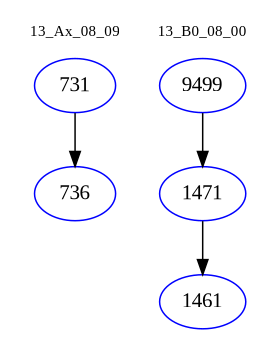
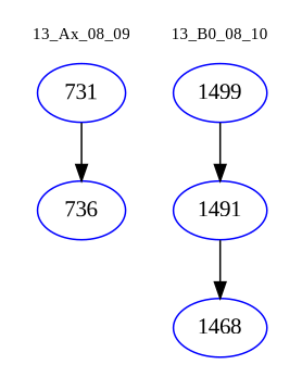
  digraph {
    fontname="Liberation Serif"
    node [color=blue fontname="Liberation Serif"]
    edge [color=black fontname="Liberation Serif"]
    n1 [label=731]
    n2 [label=736]
-   n3 [label=9499]
-   n4 [label=1471]
-   n5 [label=1461]
+   n3 [label=1499]
+   n4 [label=1491]
+   n5 [label=1468]
    subgraph cluster_1 {
      color=white
      fontsize=10
      label="13_Ax_08_09"
      n1
      n2
    }
    subgraph cluster_2 {
      color=white
      fontsize=10
-     label="13_B0_08_00"
+     label="13_B0_08_10"
      n3
      n4
      n5
    }
    n1 -> n2
    n3 -> n4
    n4 -> n5
  }
